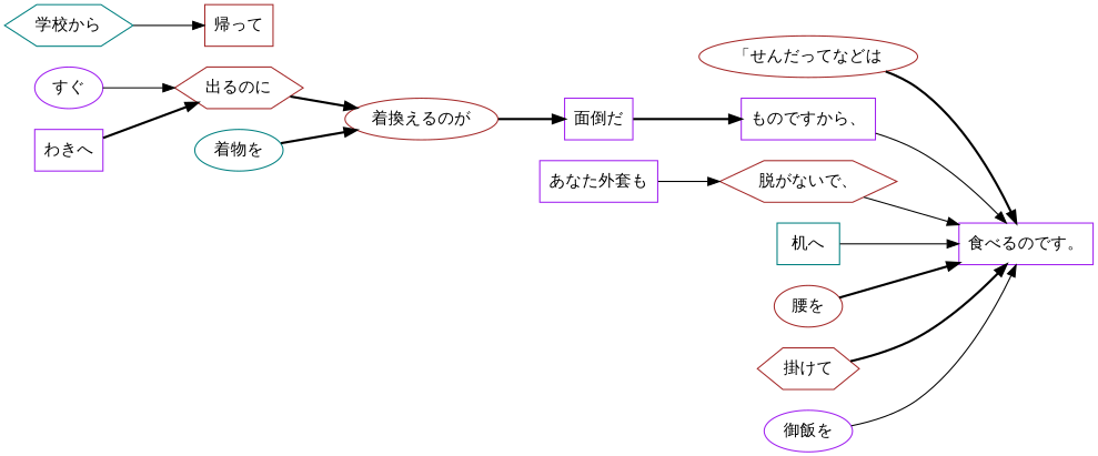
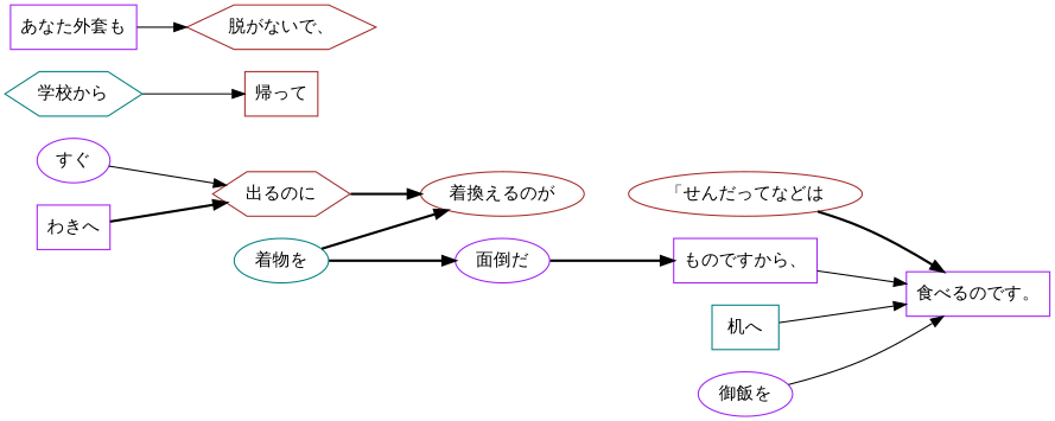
  digraph {
    rankdir=LR
    node [color=brown shape=ellipse]
    edge [style=bold]
    n1 [label="「せんだってなどは"]
    n2 [color=purple label="食べるのです。" shape=box]
    n3 [color=teal label="学校から" shape=hexagon]
    n4 [label="帰って" shape=box]
    n5 [label="出るのに" shape=hexagon]
    n6 [label="着換えるのが"]
    n7 [color=purple label="すぐ"]
    n8 [color=purple label="わきへ" shape=box]
-   n9 [color=purple label="面倒だ" shape=box]
+   n9 [color=purple label="面倒だ"]
    n10 [color=teal label="着物を"]
    n11 [color=purple label="ものですから、" shape=box]
    n12 [color=purple label="あなた外套も" shape=box]
    n13 [label="脱がないで、" shape=hexagon]
    n14 [color=teal label="机へ" shape=box]
-   n15 [label="腰を"]
-   n16 [label="掛けて" shape=hexagon]
    n17 [color=purple label="御飯を"]
    n1 -> n2
    n3 -> n4 [style=solid]
    n5 -> n6
-   n6 -> n9
+   n10 -> n9
    n7 -> n5 [style=solid]
    n8 -> n5
    n9 -> n11
    n10 -> n6
    n11 -> n2 [style=solid]
    n12 -> n13 [style=solid]
-   n13 -> n2 [style=solid]
    n14 -> n2 [style=solid]
-   n15 -> n2
-   n16 -> n2
    n17 -> n2 [style=solid]
  }
